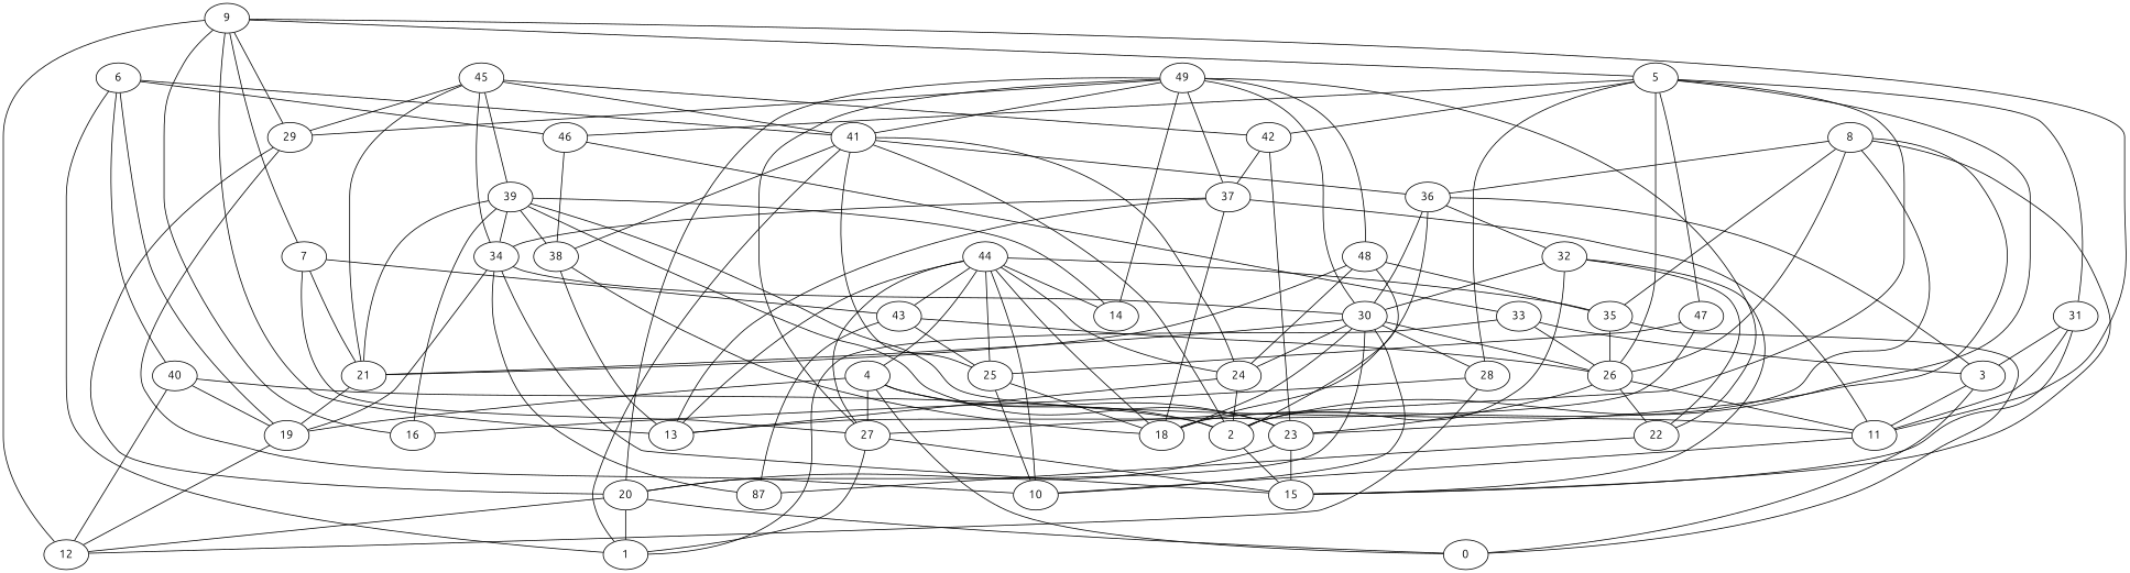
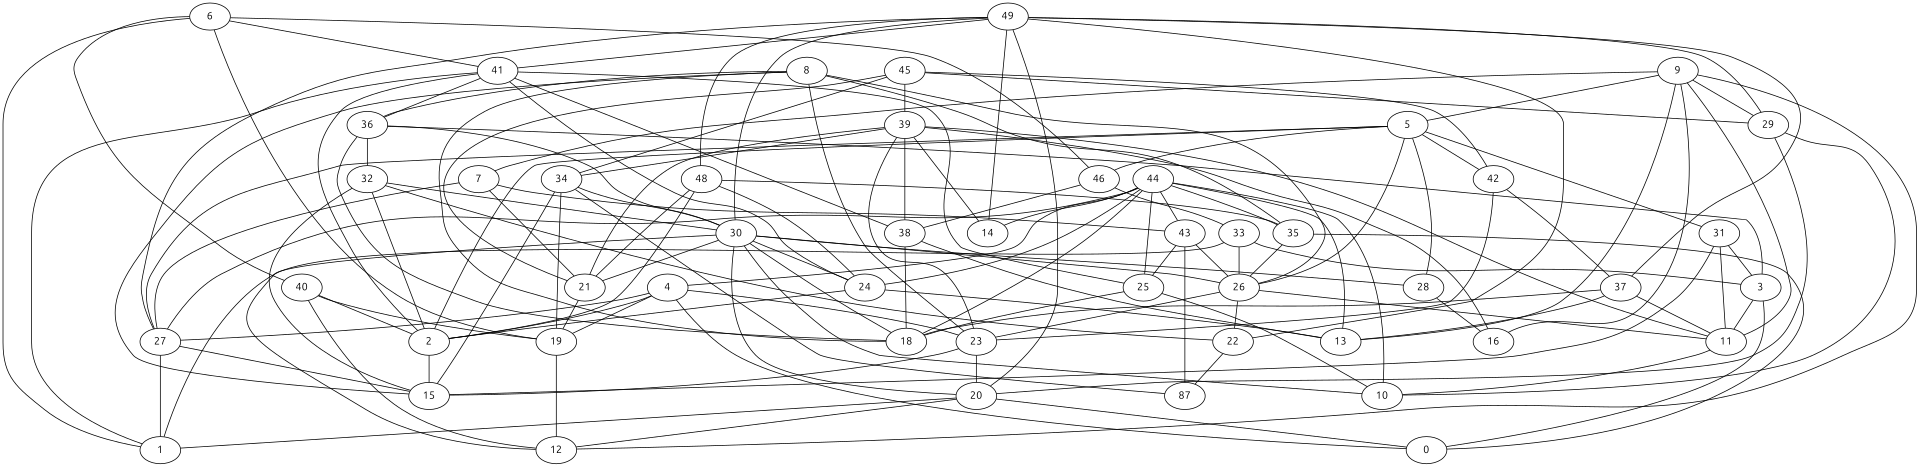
  digraph {
    fontname=Ubuntu
    node [fontname=Ubuntu]
    edge [color=black dir=none fontname=Ubuntu]
    33
    26
    1
    3
    11
    22
    23
    0
    34
    n10 [label=87]
    19
    15
    30
    12
    21
    24
    18
    10
    28
    20
    31
    40
    2
    35
    27
    48
    13
    37
    44
    14
    43
    4
    25
    5
-   47
    42
    46
    16
    38
    9
    7
    29
    36
    32
    39
    41
    8
    49
    6
    45
    subgraph sub_1 {
      33
      26
      1
      3
      11
      22
      23
      0
      34
      n10
      19
      15
      30
      12
      21
      24
      18
      10
      28
      20
      31
      40
      2
      35
      27
      48
      13
      37
      44
      14
      43
      4
      25
      5
-     47
      42
      46
      16
      38
      9
      7
      29
      36
      32
      39
      41
      8
      49
      6
      45
    }
    33 -> 26
    33 -> 1
    33 -> 3
    26 -> 11
    26 -> 22
    26 -> 23
    3 -> 11
    3 -> 0
    11 -> 10
    22 -> n10
    23 -> 15
    23 -> 20
    34 -> n10
    34 -> 19
    34 -> 15
    34 -> 30
    19 -> 12
    30 -> 26
    30 -> 21
    30 -> 24
    30 -> 18
    30 -> 10
    30 -> 28
    30 -> 20
    21 -> 19
    24 -> 2
    24 -> 13
-   28 -> 12
+   30 -> 12
    28 -> 16
    20 -> 1
    20 -> 0
    20 -> 12
    31 -> 3
    31 -> 11
    31 -> 15
    40 -> 19
    40 -> 12
    40 -> 2
    2 -> 15
    35 -> 26
    35 -> 0
    27 -> 1
    27 -> 15
    48 -> 21
    48 -> 24
    48 -> 2
    48 -> 35
    37 -> 11
-   37 -> 34
    37 -> 18
    37 -> 13
    44 -> 24
    44 -> 18
    44 -> 10
    44 -> 35
    44 -> 27
    44 -> 13
    44 -> 14
    44 -> 43
    44 -> 4
    44 -> 25
    43 -> 26
    43 -> n10
    43 -> 25
    4 -> 23
    4 -> 0
    4 -> 19
    4 -> 2
    4 -> 27
    25 -> 18
    25 -> 10
    5 -> 26
    5 -> 28
    5 -> 31
    5 -> 2
    5 -> 27
-   5 -> 47
    5 -> 42
    5 -> 46
-   47 -> 13
-   47 -> 25
    42 -> 23
    42 -> 37
    46 -> 33
    46 -> 38
    38 -> 18
    38 -> 13
    9 -> 11
    9 -> 12
    9 -> 13
    9 -> 5
    9 -> 16
    9 -> 7
    9 -> 29
    7 -> 21
    7 -> 27
    7 -> 43
    29 -> 10
    29 -> 20
    36 -> 3
    36 -> 30
    36 -> 18
    36 -> 32
    32 -> 22
    32 -> 15
    32 -> 30
    32 -> 2
    39 -> 11
    39 -> 23
    39 -> 34
    39 -> 21
    39 -> 14
    39 -> 16
    39 -> 38
    41 -> 1
    41 -> 24
    41 -> 2
    41 -> 25
    41 -> 38
    41 -> 36
    8 -> 26
    8 -> 23
    8 -> 15
    8 -> 18
    8 -> 35
    8 -> 36
    49 -> 22
    49 -> 30
    49 -> 20
    49 -> 27
    49 -> 48
    49 -> 37
    49 -> 14
    49 -> 29
    49 -> 41
    6 -> 1
    6 -> 19
    6 -> 40
    6 -> 46
    6 -> 41
    45 -> 34
    45 -> 21
    45 -> 42
    45 -> 29
    45 -> 39
-   45 -> 41
  }
